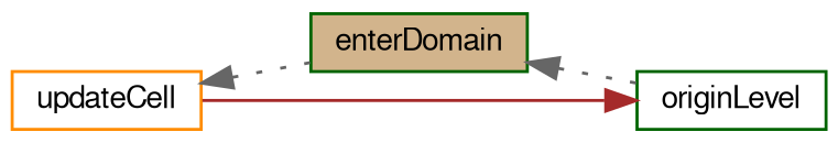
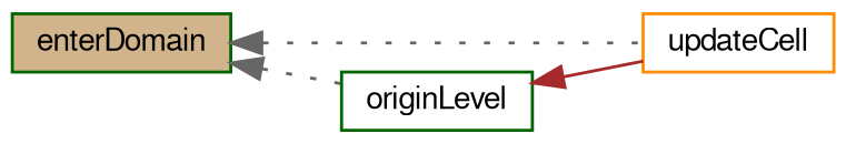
  digraph {
    rankdir=LR
    node [color=darkgreen fillcolor=white fontname=FreeSans fontsize=10 shape=record style=filled]
    edge [color=gray40 dir=back fontname=FreeSans fontsize=10 labelfontname=FreeSans labelfontsize=10 style=dotted]
    n1 [color=darkorange fontcolor=black height=0.2 label=updateCell width=0.4]
    n2 [fillcolor=tan height=0.2 label=enterDomain width=0.4]
    n3 [height=0.2 label=originLevel width=0.4]
-   n1 -> n2
+   n2 -> n1
    n2 -> n3
    n3 -> n1 [color=brown style=solid]
  }
